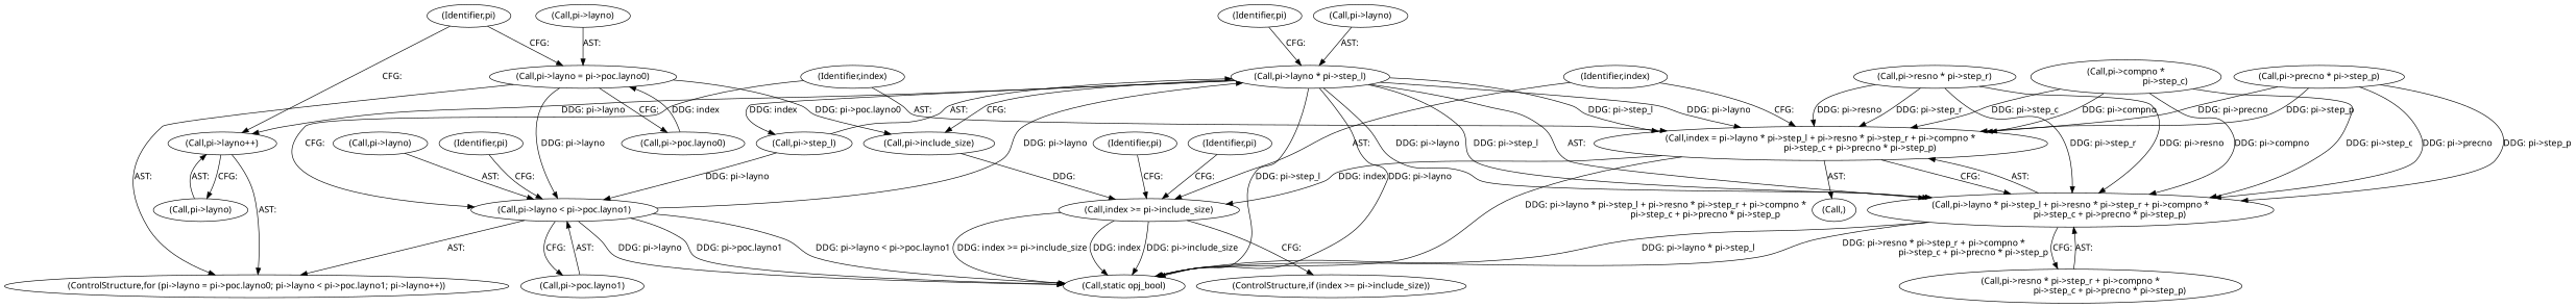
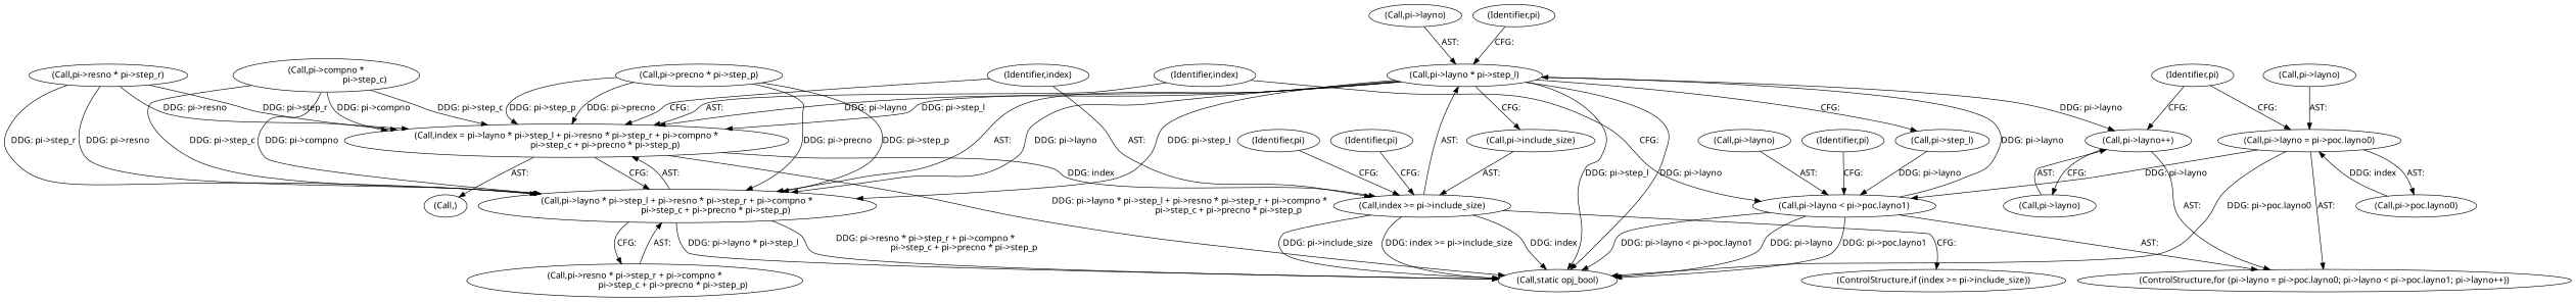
  digraph {
    fontname="Noto Sans"
    node [fontname="Noto Sans"]
    edge [fontname="Noto Sans"]
    n1 [label="(Call,pi->layno * pi->step_l)"]
    n2 [label="(Call,pi->layno++)"]
    n3 [label="(Call,index = pi->layno * pi->step_l + pi->resno * pi->step_r + pi->compno *\n                                 pi->step_c + pi->precno * pi->step_p)"]
    n4 [label="(Call,pi->layno * pi->step_l + pi->resno * pi->step_r + pi->compno *\n                                 pi->step_c + pi->precno * pi->step_p)"]
    n5 [label="(Call,pi->step_l)"]
    n6 [label="(Call,static opj_bool)"]
    n7 [label="(Call,pi->include_size)"]
    n8 [label="(ControlStructure,for (pi->layno = pi->poc.layno0; pi->layno < pi->poc.layno1; pi->layno++))"]
    n9 [label="(Call,pi->layno)"]
    n10 [label="(Call,index >= pi->include_size)"]
    n11 [label="(Call,)"]
    n12 [label="(Call,pi->resno * pi->step_r + pi->compno *\n                                 pi->step_c + pi->precno * pi->step_p)"]
    n13 [label="(Call,pi->layno < pi->poc.layno1)"]
-   n14 [label="(Call,pi->poc.layno1)"]
    n15 [label="(Call,pi->layno = pi->poc.layno0)"]
    n16 [label="(Call,pi->poc.layno0)"]
    n17 [label="(ControlStructure,if (index >= pi->include_size))"]
    n18 [label="(Call,pi->layno)"]
    n19 [label="(Call,pi->compno *\n                                 pi->step_c)"]
    n20 [label="(Call,pi->resno * pi->step_r)"]
    n21 [label="(Identifier,pi)"]
    n22 [label="(Identifier,index)"]
    n23 [label="(Identifier,pi)"]
    n24 [label="(Call,pi->layno)"]
    n25 [label="(Identifier,pi)"]
    n26 [label="(Identifier,pi)"]
    n27 [label="(Identifier,pi)"]
    n28 [label="(Identifier,index)"]
    n29 [label="(Call,pi->layno)"]
    n30 [label="(Call,pi->precno * pi->step_p)"]
    n1 -> n2 [label="DDG: pi->layno"]
    n1 -> n3 [label="DDG: pi->layno"]
    n1 -> n3 [label="DDG: pi->step_l"]
    n1 -> n4 [label="AST: "]
    n1 -> n4 [label="DDG: pi->layno"]
    n1 -> n4 [label="DDG: pi->step_l"]
-   n1 -> n5 [label="DDG: index"]
+   n1 -> n5 [label="CFG: "]
    n1 -> n6 [label="DDG: pi->step_l"]
    n1 -> n6 [label="DDG: pi->layno"]
    n1 -> n7 [label="CFG: "]
    n2 -> n8 [label="AST: "]
    n2 -> n9 [label="CFG: "]
    n3 -> n4 [label="CFG: "]
    n3 -> n6 [label="DDG: pi->layno * pi->step_l + pi->resno * pi->step_r + pi->compno *\n                                 pi->step_c + pi->precno * pi->step_p"]
    n3 -> n10 [label="DDG: index"]
    n3 -> n11 [label="AST: "]
    n4 -> n3 [label="AST: "]
    n4 -> n6 [label="DDG: pi->layno * pi->step_l"]
    n4 -> n6 [label="DDG: pi->resno * pi->step_r + pi->compno *\n                                 pi->step_c + pi->precno * pi->step_p"]
    n4 -> n12 [label="CFG: "]
-   n5 -> n1 [label="AST: "]
+   n10 -> n1 [label="AST: "]
    n5 -> n13 [label="DDG: pi->layno"]
-   n7 -> n10 [label="DDG: "]
+   n7 -> n10 [label="AST: "]
    n9 -> n2 [label="AST: "]
    n10 -> n6 [label="DDG: index"]
    n10 -> n6 [label="DDG: pi->include_size"]
    n10 -> n6 [label="DDG: index >= pi->include_size"]
    n10 -> n17 [label="CFG: "]
    n12 -> n4 [label="AST: "]
    n13 -> n1 [label="DDG: pi->layno"]
    n13 -> n6 [label="DDG: pi->layno"]
    n13 -> n6 [label="DDG: pi->poc.layno1"]
    n13 -> n6 [label="DDG: pi->layno < pi->poc.layno1"]
    n13 -> n8 [label="AST: "]
-   n13 -> n14 [label="CFG: "]
-   n14 -> n13 [label="AST: "]
-   n15 -> n7 [label="DDG: pi->poc.layno0"]
+   n15 -> n6 [label="DDG: pi->poc.layno0"]
    n15 -> n8 [label="AST: "]
    n15 -> n13 [label="DDG: pi->layno"]
-   n15 -> n16 [label="CFG: "]
+   n15 -> n16 [label="AST: "]
    n16 -> n15 [label="DDG: index"]
    n18 -> n1 [label="AST: "]
    n19 -> n3 [label="DDG: pi->compno"]
    n19 -> n3 [label="DDG: pi->step_c"]
    n19 -> n4 [label="DDG: pi->compno"]
    n19 -> n4 [label="DDG: pi->step_c"]
    n20 -> n3 [label="DDG: pi->resno"]
    n20 -> n3 [label="DDG: pi->step_r"]
    n20 -> n4 [label="DDG: pi->resno"]
    n20 -> n4 [label="DDG: pi->step_r"]
    n21 -> n10 [label="CFG: "]
    n22 -> n3 [label="AST: "]
    n22 -> n13 [label="CFG: "]
    n23 -> n2 [label="CFG: "]
    n23 -> n15 [label="CFG: "]
    n24 -> n13 [label="AST: "]
    n25 -> n10 [label="CFG: "]
    n26 -> n1 [label="CFG: "]
    n27 -> n13 [label="CFG: "]
    n28 -> n3 [label="CFG: "]
    n28 -> n10 [label="AST: "]
    n29 -> n15 [label="AST: "]
    n30 -> n3 [label="DDG: pi->precno"]
    n30 -> n3 [label="DDG: pi->step_p"]
    n30 -> n4 [label="DDG: pi->precno"]
    n30 -> n4 [label="DDG: pi->step_p"]
  }
